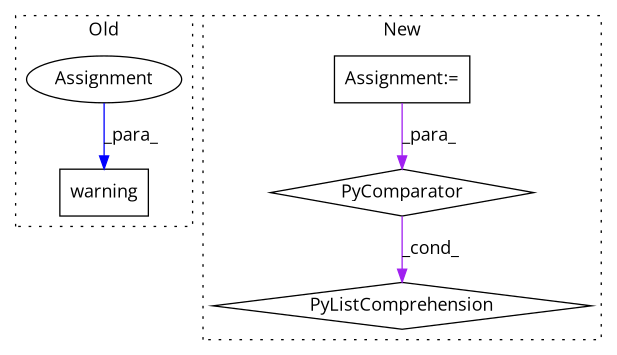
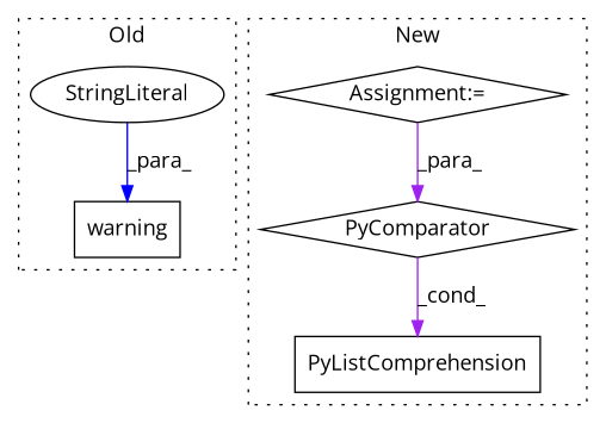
  digraph {
    fontname="Open Sans"
    node [fontname="Open Sans" l=82 s=14307 shape=box]
    edge [color=purple fontname="Open Sans"]
    n1 [a=32 l="8,1" label=warning s="13919,14138"]
-   n2 [a=45 l=165 label=Assignment s=13927 shape=ellipse]
-   n3 [a=109 l=167 label=PyListComprehension s=14230 shape=diamond]
+   n2 [a=45 l=165 label=StringLiteral s=13927 shape=ellipse]
+   n3 [a=109 l=167 label=PyListComprehension s=14230]
    n4 [a=113 label=PyComparator shape=diamond]
-   n5 [a=7 label="Assignment:="]
+   n5 [a=7 label="Assignment:=" shape=diamond]
    subgraph cluster_1 {
      label=Old
      style=dotted
      n1
      n2
    }
    subgraph cluster_2 {
      label=New
      style=dotted
      n3
      n4
      n5
    }
    n2 -> n1 [color=blue label=_para_]
    n4 -> n3 [label=_cond_]
    n5 -> n4 [label=_para_]
  }
